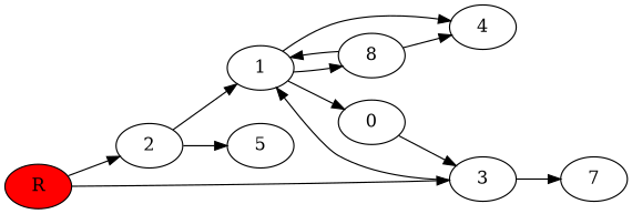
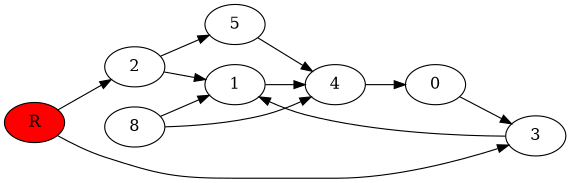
  digraph {
    rankdir=LR
    1
    4
    8
    n4 [label=0]
    2
    5
    3
-   7
    R [fillcolor="#ff0000" style=filled]
    1 -> 4
-   1 -> 8
-   1 -> n4
+   4 -> n4
    8 -> 1
    8 -> 4
    n4 -> 3
    2 -> 1
    2 -> 5
+   5 -> 4
    3 -> 1
-   3 -> 7
    R -> 2
    R -> 3
  }
